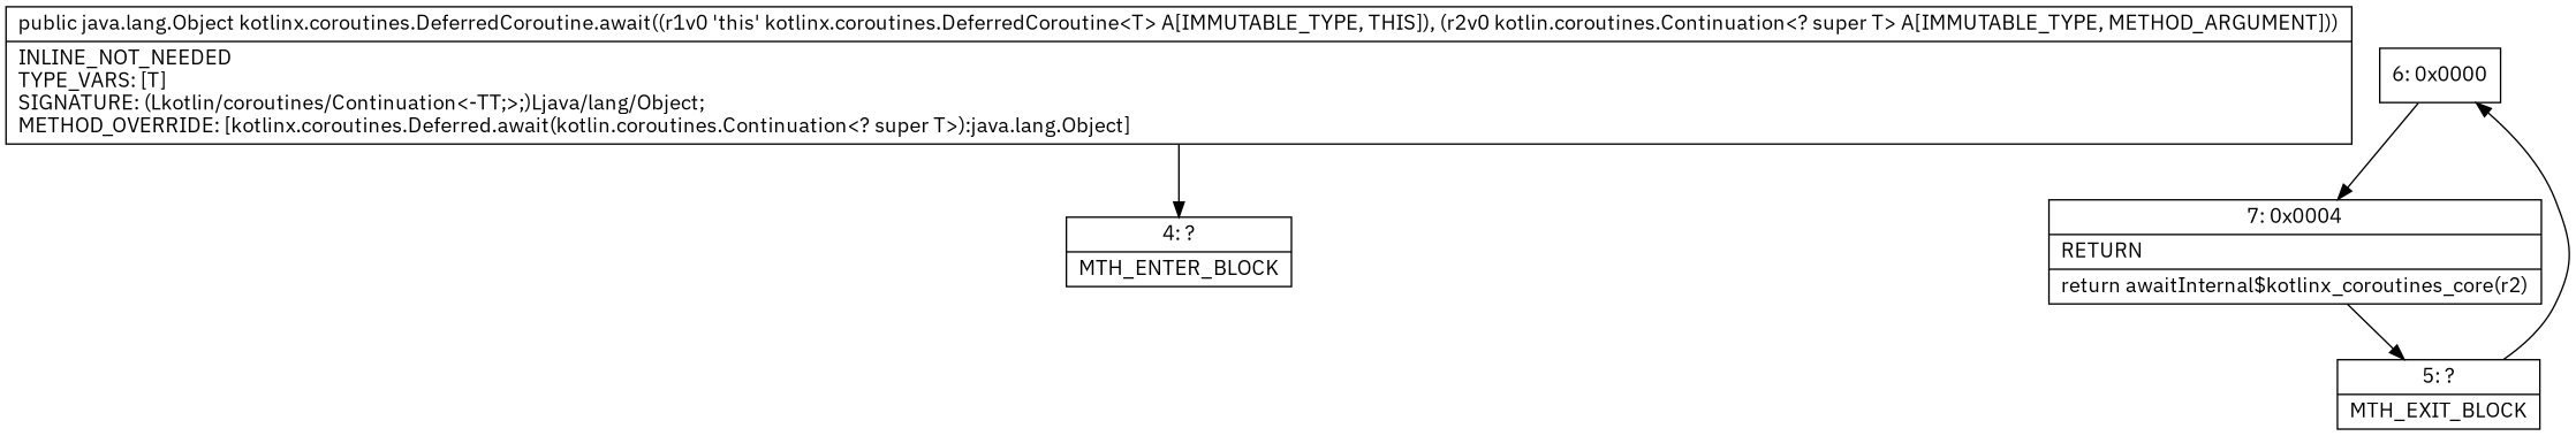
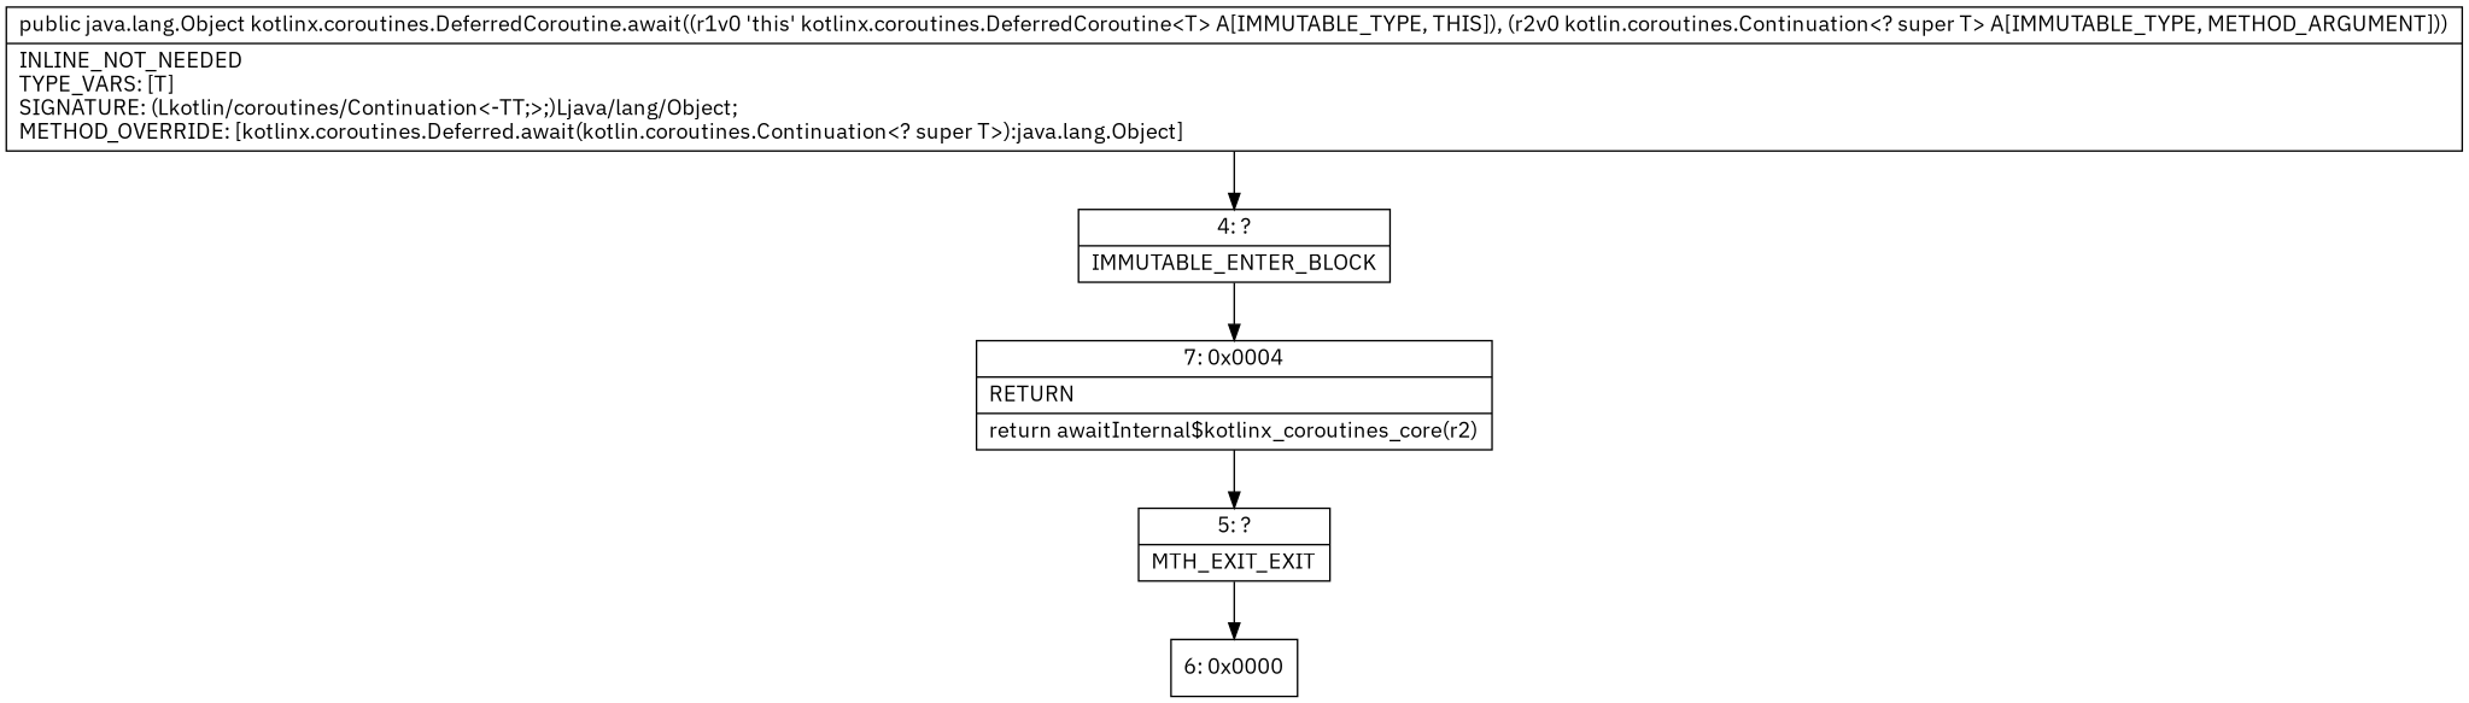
  digraph {
    fontname="IBM Plex Sans"
    node [fontname="IBM Plex Sans" shape=record]
    edge [fontname="IBM Plex Sans"]
-   n1 [label="{4\:\ ?|MTH_ENTER_BLOCK\l}"]
+   n1 [label="{4\:\ ?|IMMUTABLE_ENTER_BLOCK\l}"]
    n2 [label="{6\:\ 0x0000}"]
    n3 [label="{7\:\ 0x0004|RETURN\l|return awaitInternal$kotlinx_coroutines_core(r2)\l}"]
-   n4 [label="{5\:\ ?|MTH_EXIT_BLOCK\l}"]
+   n4 [label="{5\:\ ?|MTH_EXIT_EXIT\l}"]
    n5 [label="{public java.lang.Object kotlinx.coroutines.DeferredCoroutine.await((r1v0 'this' kotlinx.coroutines.DeferredCoroutine\<T\> A[IMMUTABLE_TYPE, THIS]), (r2v0 kotlin.coroutines.Continuation\<? super T\> A[IMMUTABLE_TYPE, METHOD_ARGUMENT]))  | INLINE_NOT_NEEDED\lTYPE_VARS: [T]\lSIGNATURE: (Lkotlin\/coroutines\/Continuation\<\-TT;\>;)Ljava\/lang\/Object;\lMETHOD_OVERRIDE: [kotlinx.coroutines.Deferred.await(kotlin.coroutines.Continuation\<? super T\>):java.lang.Object]\l}"]
-   n2 -> n3
+   n1 -> n3
    n3 -> n4
    n4 -> n2
    n5 -> n1
  }
